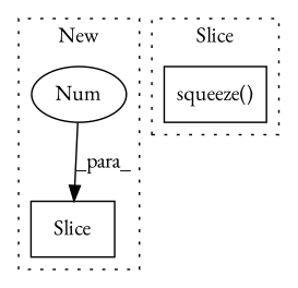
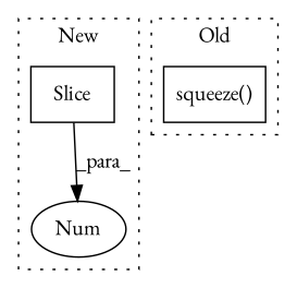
  digraph {
    fontname="EB Garamond"
    node [l=1 shape=box fontname="EB Garamond"]
    n1 [a=80 label=Slice s=2394]
    n2 [a=76 label=Num s=2395 shape=ellipse]
    n3 [a=75 l="10,1" label="squeeze()" s="2756,2767"]
    subgraph cluster_1 {
      label=New
      style=dotted
      n1
      n2
    }
    subgraph cluster_2 {
-     label=Slice
+     label=Old
      style=dotted
      n3
    }
-   n2 -> n1 [label=_para_ fontname="EB Garamond"]
+   n1 -> n2 [label=_para_ fontname="EB Garamond"]
  }
